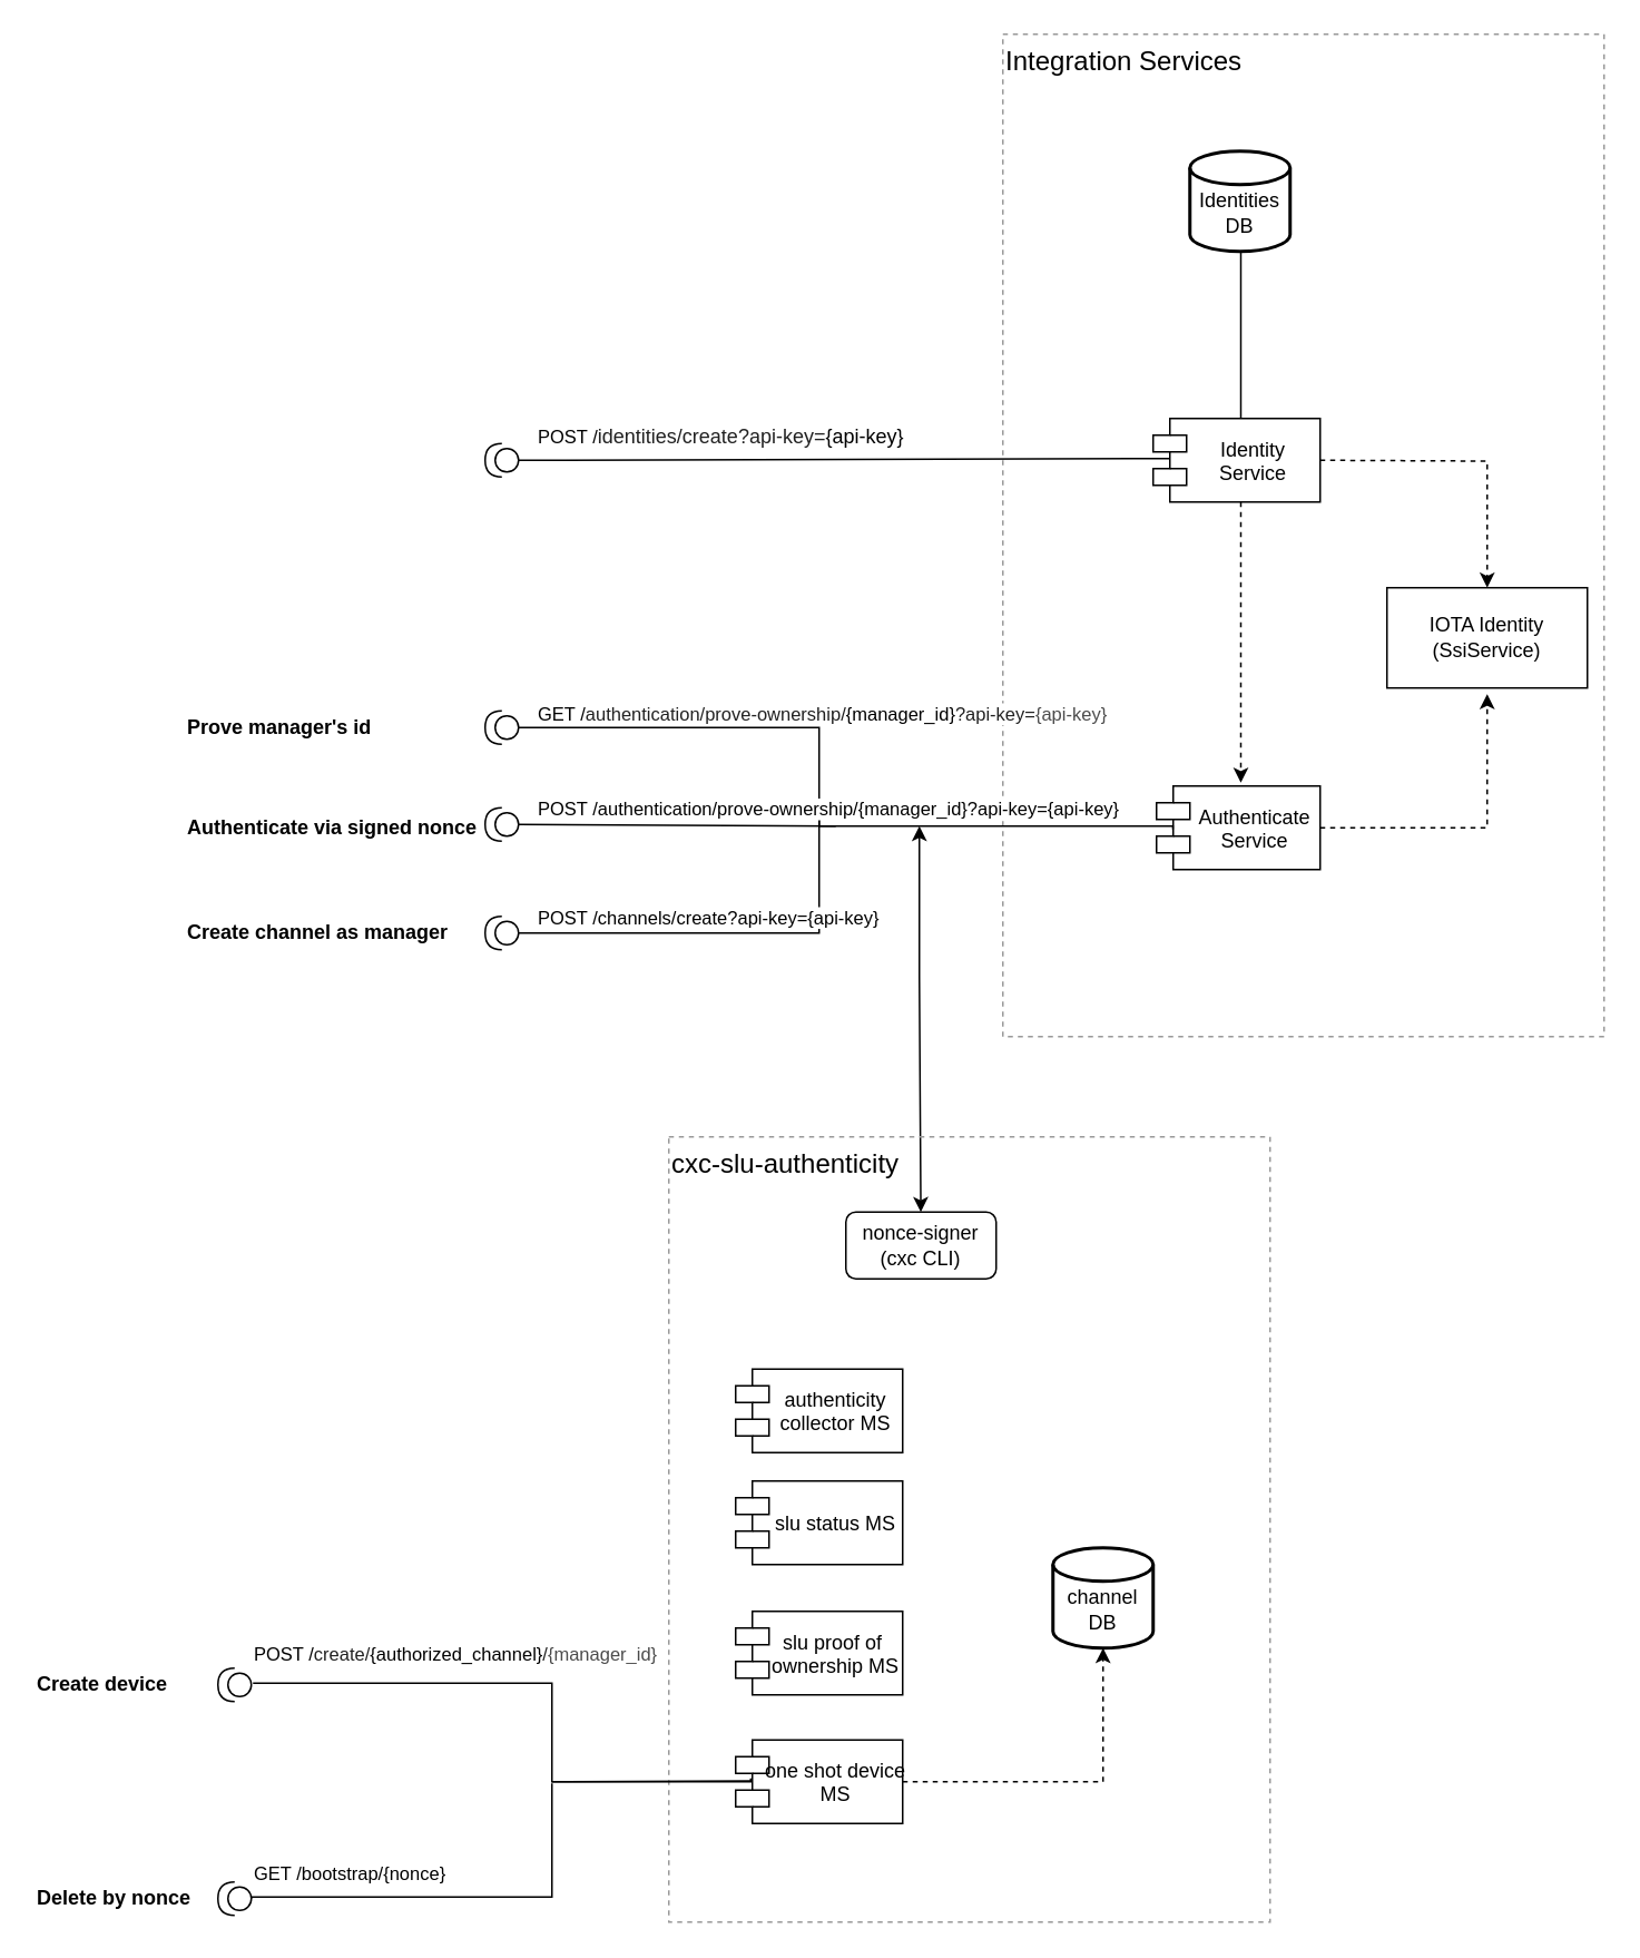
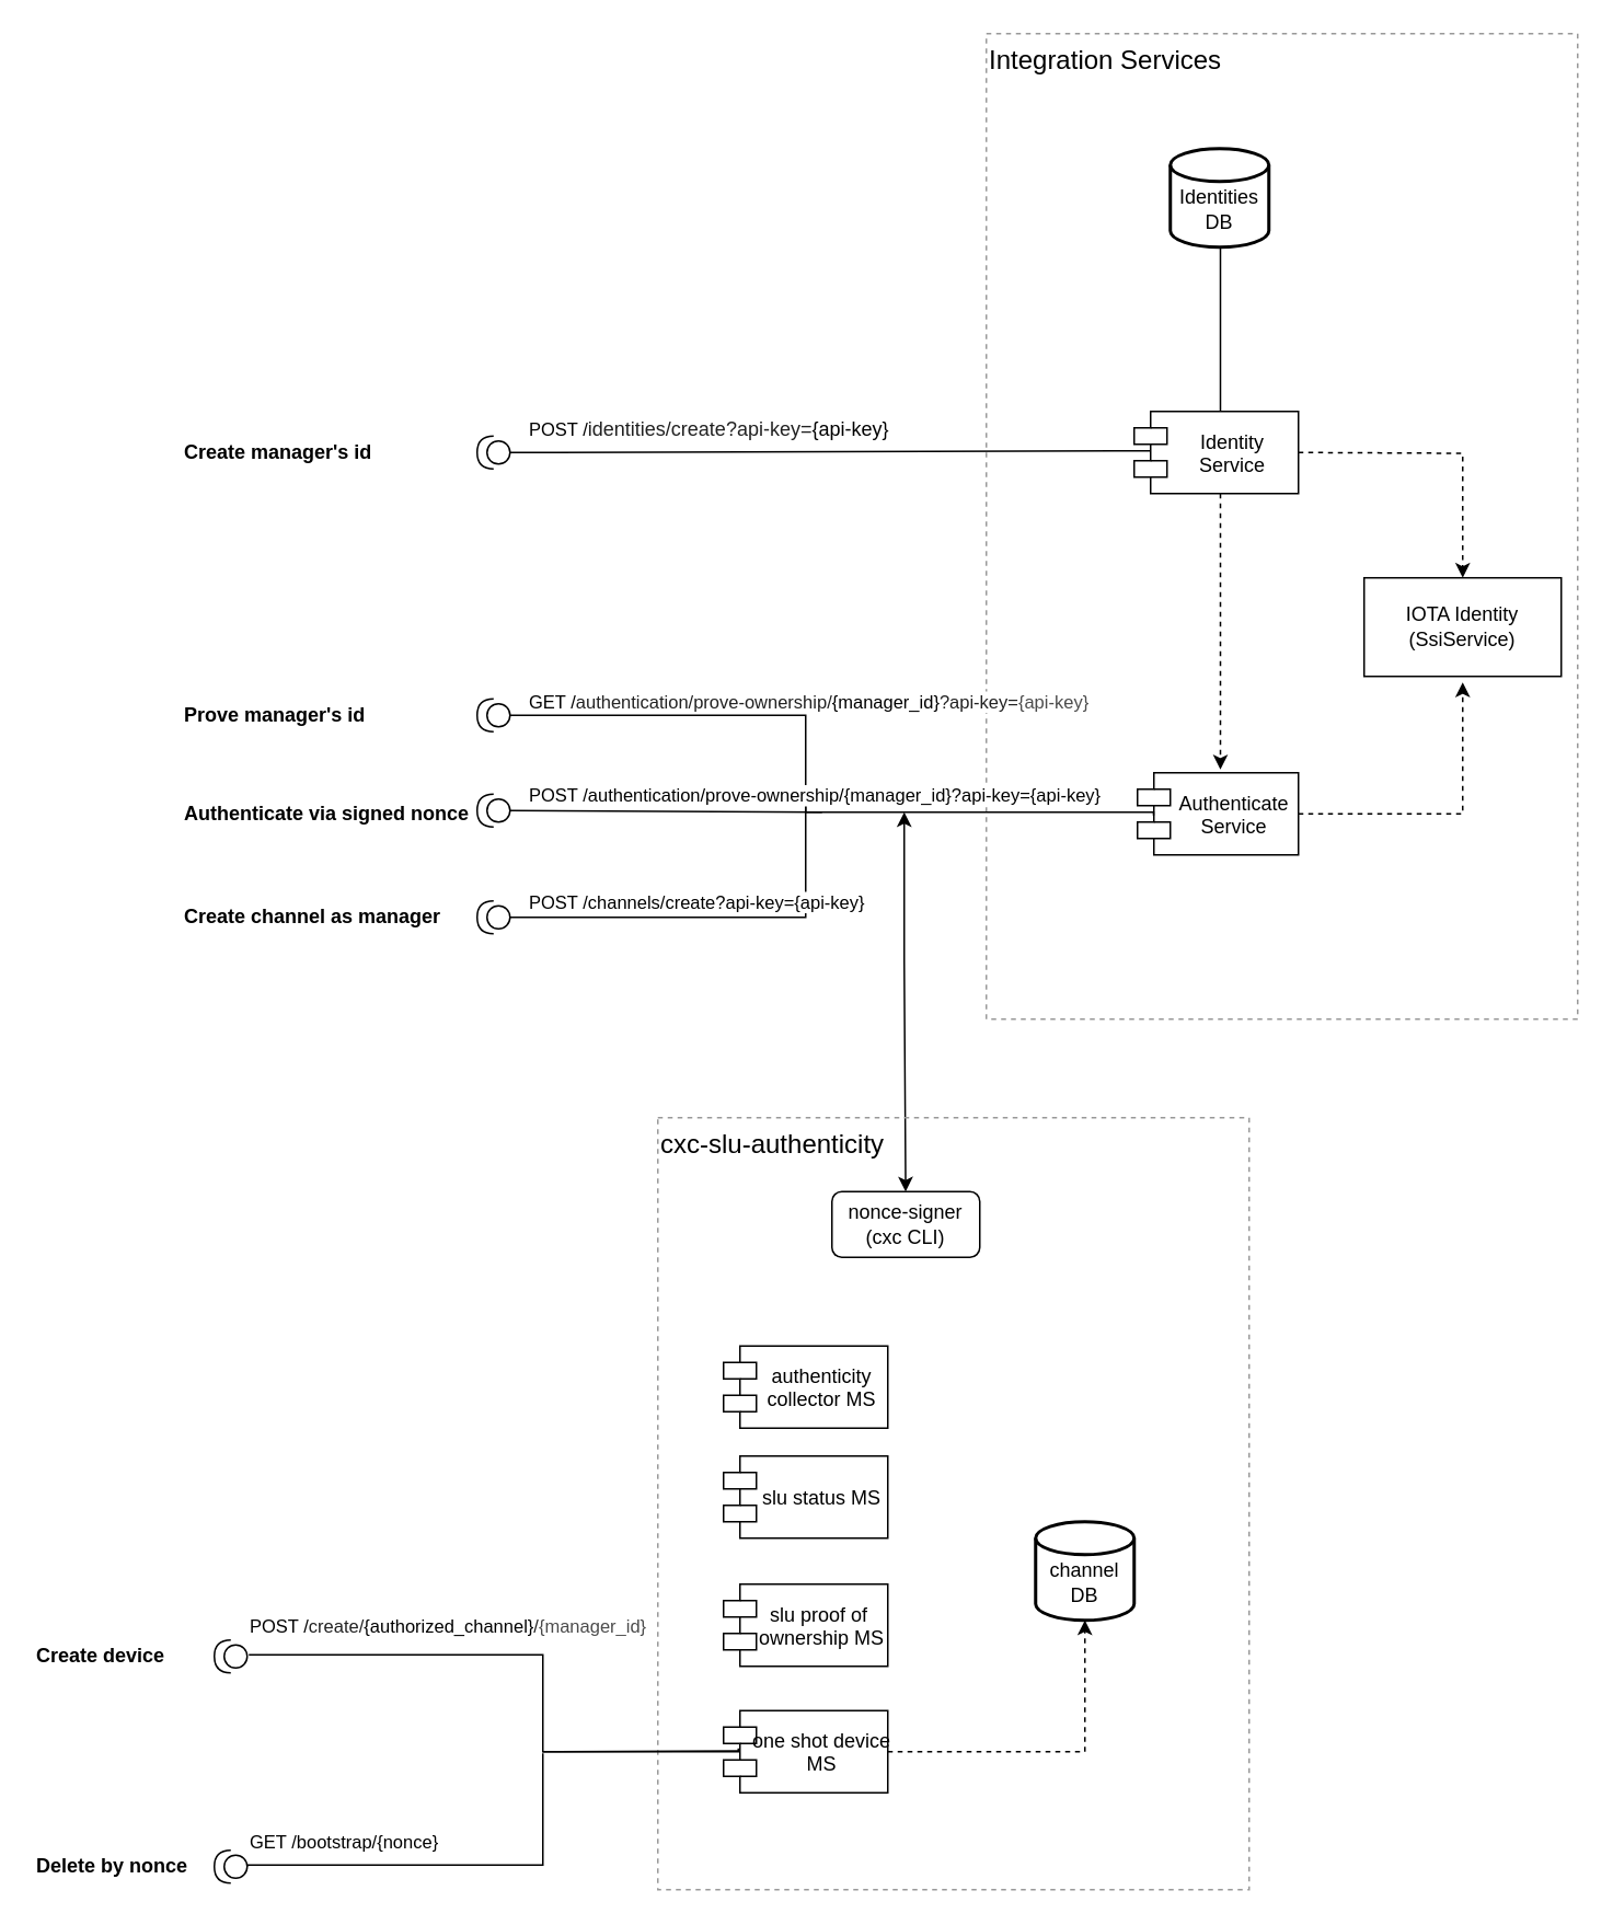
  <mxCell id="0" />
  <mxCell id="1" parent="0" />
  <mxCell id="2" value="&lt;span style=&quot;font-size: 16px&quot;&gt;Integration Services&lt;/span&gt;" style="rounded=0;whiteSpace=wrap;html=1;fillColor=none;dashed=1;strokeColor=#999999;align=left;horizontal=1;verticalAlign=top;" parent="1" vertex="1"><mxGeometry x="600" y="20" width="360" height="600" as="geometry" /></mxCell>
  <mxCell id="3" value="&lt;br&gt;Identities DB" style="strokeWidth=2;html=1;shape=mxgraph.flowchart.database;whiteSpace=wrap;shadow=0;fontColor=#000000;align=center;" parent="1" vertex="1"><mxGeometry x="712" y="90" width="60" height="60" as="geometry" /></mxCell>
  <mxCell id="4" value="Identity&#10;Service" style="shape=module;align=left;spacingLeft=20;align=center;verticalAlign=middle;shadow=0;strokeColor=#000000;" parent="1" vertex="1"><mxGeometry x="690" y="250" width="100" height="50" as="geometry" /></mxCell>
  <mxCell id="5" value="IOTA Identity&lt;br&gt;(SsiService)" style="rounded=0;whiteSpace=wrap;html=1;shadow=0;strokeColor=#000000;fontColor=#000000;align=center;" parent="1" vertex="1"><mxGeometry x="830" y="351.31" width="120" height="60" as="geometry" /></mxCell>
  <mxCell id="6" value="Authenticate&#10;Service" style="shape=module;align=left;spacingLeft=20;align=center;verticalAlign=middle;shadow=0;strokeColor=#000000;" parent="1" vertex="1"><mxGeometry x="692" y="470" width="98" height="50" as="geometry" /></mxCell>
  <mxCell id="7" style="edgeStyle=orthogonalEdgeStyle;rounded=0;orthogonalLoop=1;jettySize=auto;html=1;dashed=1;entryX=0.5;entryY=0;entryDx=0;entryDy=0;" parent="1" target="5" edge="1"><mxGeometry relative="1" as="geometry"><mxPoint x="790" y="275" as="sourcePoint" /><mxPoint x="890" y="335" as="targetPoint" /></mxGeometry></mxCell>
  <mxCell id="8" style="edgeStyle=orthogonalEdgeStyle;rounded=0;orthogonalLoop=1;jettySize=auto;html=1;dashed=1;exitX=1;exitY=0.5;exitDx=0;exitDy=0;" parent="1" source="6" edge="1"><mxGeometry relative="1" as="geometry"><mxPoint x="800" y="495" as="sourcePoint" /><mxPoint x="890" y="415" as="targetPoint" /><Array as="points"><mxPoint x="890" y="495" /></Array></mxGeometry></mxCell>
  <mxCell id="9" style="edgeStyle=orthogonalEdgeStyle;rounded=0;orthogonalLoop=1;jettySize=auto;html=1;entryX=0.5;entryY=1;entryDx=0;entryDy=0;entryPerimeter=0;endArrow=none;endFill=0;strokeColor=#000000;fontColor=#000000;" parent="1" edge="1"><mxGeometry relative="1" as="geometry"><mxPoint x="742.5" y="207.03" as="sourcePoint" /><mxPoint x="742.5" y="150" as="targetPoint" /><Array as="points"><mxPoint x="743" y="250" /><mxPoint x="743" y="250" /></Array></mxGeometry></mxCell>
  <mxCell id="10" style="edgeStyle=orthogonalEdgeStyle;rounded=0;orthogonalLoop=1;jettySize=auto;html=1;dashed=1;" parent="1" edge="1"><mxGeometry relative="1" as="geometry"><mxPoint x="743" y="300" as="sourcePoint" /><mxPoint x="742.5" y="468" as="targetPoint" /><Array as="points"><mxPoint x="742.5" y="468" /></Array></mxGeometry></mxCell>
  <mxCell id="11" value="" style="shape=providedRequiredInterface;html=1;verticalLabelPosition=bottom;shadow=0;strokeColor=#000000;fillColor=none;fontColor=#CCCCCC;align=left;rotation=-180;" parent="1" vertex="1"><mxGeometry x="290" y="483" width="20" height="20" as="geometry" /></mxCell>
  <mxCell id="12" value="" style="shape=providedRequiredInterface;html=1;verticalLabelPosition=bottom;shadow=0;strokeColor=#000000;fillColor=none;fontColor=#CCCCCC;align=left;rotation=-180;" parent="1" vertex="1"><mxGeometry x="290" y="265" width="20" height="20" as="geometry" /></mxCell>
+ <mxCell id="13" value="&lt;b&gt;Create manager's id&lt;/b&gt;" style="text;html=1;align=left;verticalAlign=middle;resizable=0;points=[];autosize=1;fontColor=#000000;" parent="1" vertex="1"><mxGeometry x="110" y="265" width="130" height="20" as="geometry" /></mxCell>
  <mxCell id="14" value="&lt;b&gt;Prove manager's id&lt;/b&gt;" style="text;html=1;align=left;verticalAlign=middle;resizable=0;points=[];autosize=1;fontColor=#000000;" parent="1" vertex="1"><mxGeometry x="110" y="425" width="130" height="20" as="geometry" /></mxCell>
  <mxCell id="15" style="edgeStyle=orthogonalEdgeStyle;rounded=0;orthogonalLoop=1;jettySize=auto;html=1;endArrow=none;endFill=0;strokeColor=#000000;fontColor=#000000;exitX=0;exitY=0.5;exitDx=0;exitDy=0;exitPerimeter=0;entryX=0.1;entryY=0.52;entryDx=0;entryDy=0;entryPerimeter=0;" parent="1" source="19" target="6" edge="1"><mxGeometry relative="1" as="geometry"><mxPoint x="350" y="434.75" as="sourcePoint" /><Array as="points"><mxPoint x="490" y="435" /><mxPoint x="490" y="494" /></Array><mxPoint x="570" y="494" as="targetPoint" /></mxGeometry></mxCell>
  <mxCell id="16" value="&lt;font style=&quot;font-size: 11px&quot;&gt;GET &lt;font style=&quot;font-size: 11px&quot;&gt;/&lt;span style=&quot;color: rgb(33 , 33 , 33)&quot;&gt;authentication/prove-ownership/&lt;/span&gt;&lt;span class=&quot;resolvedVariable&quot; spellcheck=&quot;false&quot;&gt;{manager_id}&lt;/span&gt;&lt;span style=&quot;color: rgb(33 , 33 , 33)&quot;&gt;?api-key=&lt;/span&gt;&lt;span class=&quot;resolvedVariable&quot; spellcheck=&quot;false&quot; style=&quot;opacity: 0.7&quot;&gt;{api-key}&lt;/span&gt;&lt;/font&gt;&lt;/font&gt;" style="edgeLabel;html=1;align=left;verticalAlign=middle;resizable=0;points=[];fontColor=#000000;" parent="15" vertex="1" connectable="0"><mxGeometry x="-0.127" y="-2" relative="1" as="geometry"><mxPoint x="-168" y="-27" as="offset" /></mxGeometry></mxCell>
  <mxCell id="17" style="edgeStyle=orthogonalEdgeStyle;rounded=0;orthogonalLoop=1;jettySize=auto;html=1;endArrow=none;endFill=0;strokeColor=#000000;fontColor=#000000;exitX=0;exitY=0.5;exitDx=0;exitDy=0;exitPerimeter=0;" parent="1" source="20" edge="1"><mxGeometry relative="1" as="geometry"><mxPoint x="350" y="558" as="sourcePoint" /><Array as="points"><mxPoint x="490" y="558" /></Array><mxPoint x="490" y="490" as="targetPoint" /></mxGeometry></mxCell>
  <mxCell id="18" value="POST /channels/create?api-key={api-key}" style="edgeLabel;html=1;align=left;verticalAlign=middle;resizable=0;points=[];fontColor=#000000;" parent="17" vertex="1" connectable="0"><mxGeometry x="-0.127" y="-2" relative="1" as="geometry"><mxPoint x="-98" y="-12" as="offset" /></mxGeometry></mxCell>
  <mxCell id="19" value="" style="shape=providedRequiredInterface;html=1;verticalLabelPosition=bottom;shadow=0;strokeColor=#000000;fillColor=none;fontColor=#CCCCCC;align=left;rotation=-180;" parent="1" vertex="1"><mxGeometry x="290" y="425" width="20" height="20" as="geometry" /></mxCell>
  <mxCell id="20" value="" style="shape=providedRequiredInterface;html=1;verticalLabelPosition=bottom;shadow=0;strokeColor=#000000;fillColor=none;fontColor=#CCCCCC;align=left;rotation=-180;" parent="1" vertex="1"><mxGeometry x="290" y="548" width="20" height="20" as="geometry" /></mxCell>
  <mxCell id="21" value="&lt;b&gt;Authenticate via signed nonce&lt;/b&gt;" style="text;html=1;align=left;verticalAlign=middle;resizable=0;points=[];autosize=1;fontColor=#000000;" parent="1" vertex="1"><mxGeometry x="110" y="485" width="190" height="20" as="geometry" /></mxCell>
  <mxCell id="22" value="&lt;b&gt;Create channel as manager&lt;/b&gt;" style="text;html=1;align=left;verticalAlign=middle;resizable=0;points=[];autosize=1;fontColor=#000000;" parent="1" vertex="1"><mxGeometry x="110" y="548" width="170" height="20" as="geometry" /></mxCell>
  <mxCell id="23" value="" style="endArrow=none;html=1;rounded=0;exitX=0;exitY=0.5;exitDx=0;exitDy=0;exitPerimeter=0;" parent="1" source="11" edge="1"><mxGeometry width="50" height="50" relative="1" as="geometry"><mxPoint x="350" y="494" as="sourcePoint" /><mxPoint x="500" y="494" as="targetPoint" /></mxGeometry></mxCell>
  <mxCell id="24" value="" style="endArrow=none;html=1;rounded=0;fontSize=10;exitX=0;exitY=0.5;exitDx=0;exitDy=0;exitPerimeter=0;entryX=0.1;entryY=0.48;entryDx=0;entryDy=0;entryPerimeter=0;" parent="1" source="12" target="4" edge="1"><mxGeometry width="50" height="50" relative="1" as="geometry"><mxPoint x="350" y="275" as="sourcePoint" /><mxPoint y="270" as="targetPoint" x="630" /></mxGeometry></mxCell>
  <mxCell id="25" value="POST /authentication/prove-ownership/{manager_id}?api-key={api-key}" style="edgeLabel;html=1;align=left;verticalAlign=middle;resizable=0;points=[];fontColor=#000000;" parent="1" vertex="1" connectable="0"><mxGeometry x="320" y="483" as="geometry" /></mxCell>
  <mxCell id="26" value="POST /&lt;span style=&quot;color: rgb(33 , 33 , 33) ; font-family: &amp;#34;inter&amp;#34; , , , , &amp;#34;segoe ui&amp;#34; , &amp;#34;roboto&amp;#34; , &amp;#34;oxygen&amp;#34; , &amp;#34;ubuntu&amp;#34; , &amp;#34;cantarell&amp;#34; , &amp;#34;fira sans&amp;#34; , &amp;#34;droid sans&amp;#34; , &amp;#34;helvetica&amp;#34; , &amp;#34;arial&amp;#34; , sans-serif ; font-size: 12px&quot;&gt;identities/create?api-key=&lt;/span&gt;&lt;span class=&quot;resolvedVariable&quot; spellcheck=&quot;false&quot; style=&quot;font-family: &amp;#34;inter&amp;#34; , , , , &amp;#34;segoe ui&amp;#34; , &amp;#34;roboto&amp;#34; , &amp;#34;oxygen&amp;#34; , &amp;#34;ubuntu&amp;#34; , &amp;#34;cantarell&amp;#34; , &amp;#34;fira sans&amp;#34; , &amp;#34;droid sans&amp;#34; , &amp;#34;helvetica&amp;#34; , &amp;#34;arial&amp;#34; , sans-serif ; font-size: 12px&quot;&gt;{api-key}&lt;/span&gt;" style="edgeLabel;html=1;align=left;verticalAlign=middle;resizable=0;points=[];fontColor=#000000;" parent="1" vertex="1" connectable="0"><mxGeometry x="320" y="260" as="geometry" /></mxCell>
  <mxCell id="27" value="" style="endArrow=classic;startArrow=classic;html=1;rounded=0;fontSize=11;" parent="1" edge="1"><mxGeometry width="50" height="50" relative="1" as="geometry"><mxPoint x="550.876" y="725" as="sourcePoint" /><mxPoint x="550" y="494" as="targetPoint" /><Array as="points"><mxPoint x="550" y="584" /></Array></mxGeometry></mxCell>
  <mxCell id="28" value="nonce-signer&lt;br&gt;(cxc CLI)" style="rounded=1;whiteSpace=wrap;html=1;" parent="1" vertex="1"><mxGeometry x="506" y="725" width="90" height="40" as="geometry" /></mxCell>
  <mxCell id="29" value="&lt;div style=&quot;text-align: center&quot;&gt;&lt;span&gt;&lt;font face=&quot;helvetica&quot; style=&quot;font-size: 16px&quot;&gt;cxc-slu-authenticity&lt;/font&gt;&lt;/span&gt;&lt;/div&gt;" style="rounded=0;whiteSpace=wrap;html=1;fillColor=none;dashed=1;strokeColor=#999999;align=left;horizontal=1;verticalAlign=top;" parent="1" vertex="1"><mxGeometry x="400" y="680" width="360" height="470" as="geometry" /></mxCell>
  <mxCell id="30" value="authenticity &#10;collector MS" style="shape=module;align=left;spacingLeft=20;align=center;verticalAlign=middle;shadow=0;strokeColor=#000000;" parent="1" vertex="1"><mxGeometry x="440" y="819" width="100" height="50" as="geometry" /></mxCell>
  <mxCell id="31" value="slu status MS" style="shape=module;align=left;spacingLeft=20;align=center;verticalAlign=middle;shadow=0;strokeColor=#000000;" parent="1" vertex="1"><mxGeometry x="440" y="886" width="100" height="50" as="geometry" /></mxCell>
  <mxCell id="32" value="slu proof of &#10;ownership MS" style="shape=module;align=left;spacingLeft=20;align=center;verticalAlign=middle;shadow=0;strokeColor=#000000;" parent="1" vertex="1"><mxGeometry x="440" y="964" width="100" height="50" as="geometry" /></mxCell>
  <mxCell id="33" value="one shot device&#10;MS" style="shape=module;align=left;spacingLeft=20;align=center;verticalAlign=middle;shadow=0;strokeColor=#000000;" parent="1" vertex="1"><mxGeometry x="440" y="1041" width="100" height="50" as="geometry" /></mxCell>
  <mxCell id="34" value="&lt;br&gt;channel&lt;br&gt;DB" style="strokeWidth=2;html=1;shape=mxgraph.flowchart.database;whiteSpace=wrap;shadow=0;fontColor=#000000;align=center;" parent="1" vertex="1"><mxGeometry y="926" width="60" height="60" as="geometry" x="630" /></mxCell>
  <mxCell id="35" style="edgeStyle=orthogonalEdgeStyle;rounded=0;orthogonalLoop=1;jettySize=auto;html=1;dashed=1;exitX=1;exitY=0.5;exitDx=0;exitDy=0;" parent="1" edge="1"><mxGeometry relative="1" as="geometry"><mxPoint x="540" y="1066" as="sourcePoint" /><mxPoint x="660" y="986" as="targetPoint" /><Array as="points"><mxPoint x="660" y="1066" /><mxPoint x="660" y="986" /></Array></mxGeometry></mxCell>
  <mxCell id="36" value="" style="endArrow=none;html=1;rounded=0;fontSize=10;entryX=0.1;entryY=0.48;entryDx=0;entryDy=0;entryPerimeter=0;" parent="1" edge="1"><mxGeometry width="50" height="50" relative="1" as="geometry"><mxPoint x="330" y="1066" as="sourcePoint" /><mxPoint x="450" y="1065.5" as="targetPoint" /></mxGeometry></mxCell>
  <mxCell id="37" style="edgeStyle=orthogonalEdgeStyle;rounded=0;orthogonalLoop=1;jettySize=auto;html=1;endArrow=none;endFill=0;strokeColor=#000000;fontColor=#000000;exitX=0;exitY=0.5;exitDx=0;exitDy=0;exitPerimeter=0;" parent="1" source="42" edge="1"><mxGeometry relative="1" as="geometry"><mxPoint x="100" y="1135" as="sourcePoint" /><Array as="points"><mxPoint x="150" y="1135" /><mxPoint x="330" y="1135" /></Array><mxPoint x="330" y="1067" as="targetPoint" /></mxGeometry></mxCell>
  <mxCell id="38" value="GET /bootstrap/{nonce}" style="edgeLabel;html=1;align=left;verticalAlign=middle;resizable=0;points=[];fontColor=#000000;" parent="37" vertex="1" connectable="0"><mxGeometry x="-0.127" y="-2" relative="1" as="geometry"><mxPoint x="-108" y="-17" as="offset" /></mxGeometry></mxCell>
  <mxCell id="39" style="edgeStyle=orthogonalEdgeStyle;rounded=0;orthogonalLoop=1;jettySize=auto;html=1;endArrow=none;endFill=0;strokeColor=#000000;fontColor=#000000;entryX=0.08;entryY=0.46;entryDx=0;entryDy=0;entryPerimeter=0;" parent="1" edge="1"><mxGeometry relative="1" as="geometry"><mxPoint x="151" y="1007" as="sourcePoint" /><Array as="points"><mxPoint x="151" y="1007" /><mxPoint x="330" y="1007" /><mxPoint x="330" y="1066" /><mxPoint x="449" y="1066" /></Array><mxPoint x="449" y="1064" as="targetPoint" /></mxGeometry></mxCell>
  <mxCell id="40" value="&lt;font style=&quot;font-size: 11px&quot;&gt;POST /&lt;span style=&quot;color: rgb(33 , 33 , 33)&quot;&gt;create/&lt;/span&gt;&lt;span class=&quot;resolvedVariable&quot; spellcheck=&quot;false&quot; style=&quot;font-family: &amp;#34;inter&amp;#34; , , , , &amp;#34;segoe ui&amp;#34; , &amp;#34;roboto&amp;#34; , &amp;#34;oxygen&amp;#34; , &amp;#34;ubuntu&amp;#34; , &amp;#34;cantarell&amp;#34; , &amp;#34;fira sans&amp;#34; , &amp;#34;droid sans&amp;#34; , &amp;#34;helvetica&amp;#34; , &amp;#34;arial&amp;#34; , sans-serif&quot;&gt;{authorized_channel}&lt;/span&gt;&lt;span style=&quot;color: rgb(33 , 33 , 33)&quot;&gt;/&lt;/span&gt;&lt;span class=&quot;resolvedVariable&quot; spellcheck=&quot;false&quot; style=&quot;opacity: 0.7&quot;&gt;{manager_id}&lt;/span&gt;&lt;/font&gt;" style="edgeLabel;html=1;align=left;verticalAlign=middle;resizable=0;points=[];fontColor=#000000;" parent="39" vertex="1" connectable="0"><mxGeometry x="-0.127" y="-2" relative="1" as="geometry"><mxPoint x="-158" y="-20" as="offset" /></mxGeometry></mxCell>
  <mxCell id="41" value="" style="shape=providedRequiredInterface;html=1;verticalLabelPosition=bottom;shadow=0;strokeColor=#000000;fillColor=none;fontColor=#CCCCCC;align=left;rotation=-180;" parent="1" vertex="1"><mxGeometry x="130" y="998" width="20" height="20" as="geometry" /></mxCell>
  <mxCell id="42" value="" style="shape=providedRequiredInterface;html=1;verticalLabelPosition=bottom;shadow=0;strokeColor=#000000;fillColor=none;fontColor=#CCCCCC;align=left;rotation=-180;" parent="1" vertex="1"><mxGeometry x="130" y="1126" width="20" height="20" as="geometry" /></mxCell>
  <mxCell id="43" value="&lt;b&gt;Create device&lt;/b&gt;" style="text;html=1;align=left;verticalAlign=middle;resizable=0;points=[];autosize=1;fontColor=#000000;" parent="1" vertex="1"><mxGeometry x="20" y="998" width="90" height="20" as="geometry" /></mxCell>
  <mxCell id="44" value="&lt;b&gt;Delete by nonce&lt;/b&gt;" style="text;html=1;align=left;verticalAlign=middle;resizable=0;points=[];autosize=1;fontColor=#000000;" parent="1" vertex="1"><mxGeometry x="20" y="1126" width="110" height="20" as="geometry" /></mxCell>
